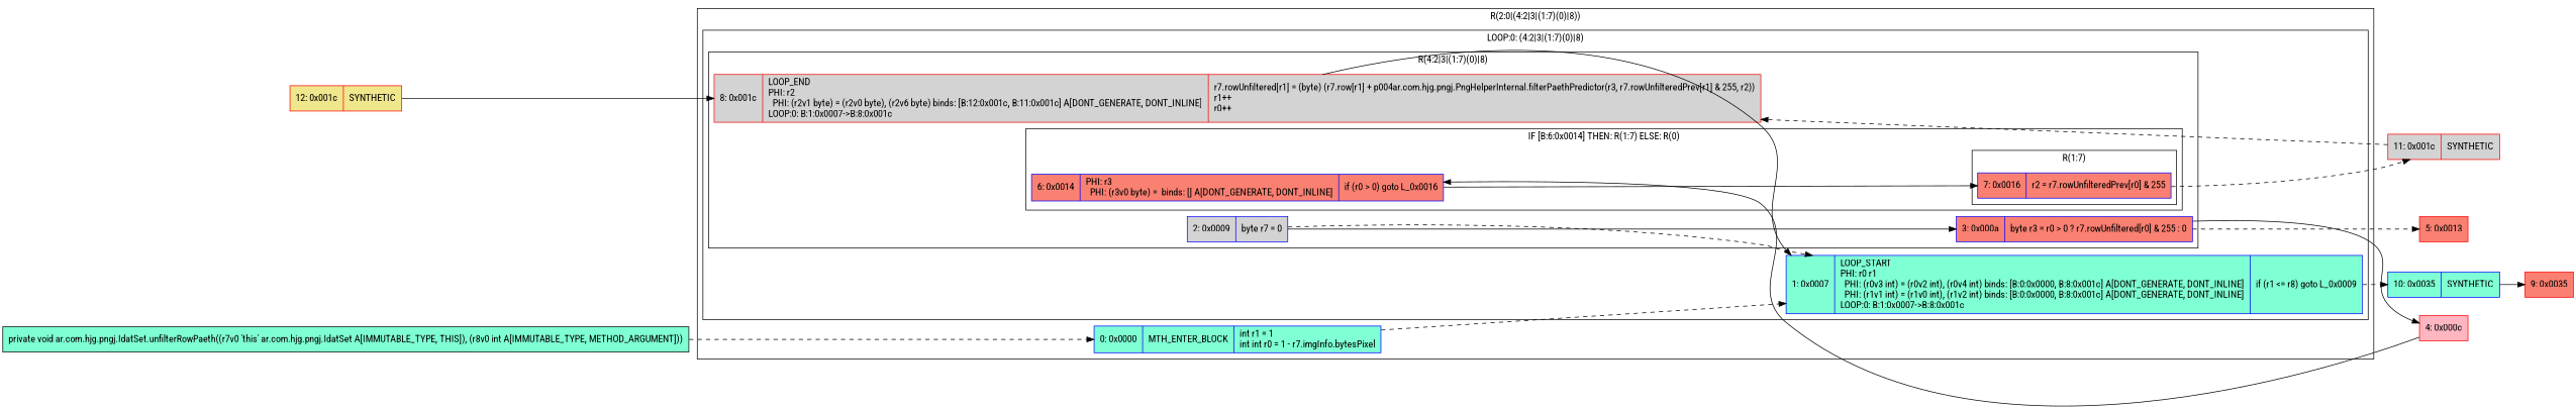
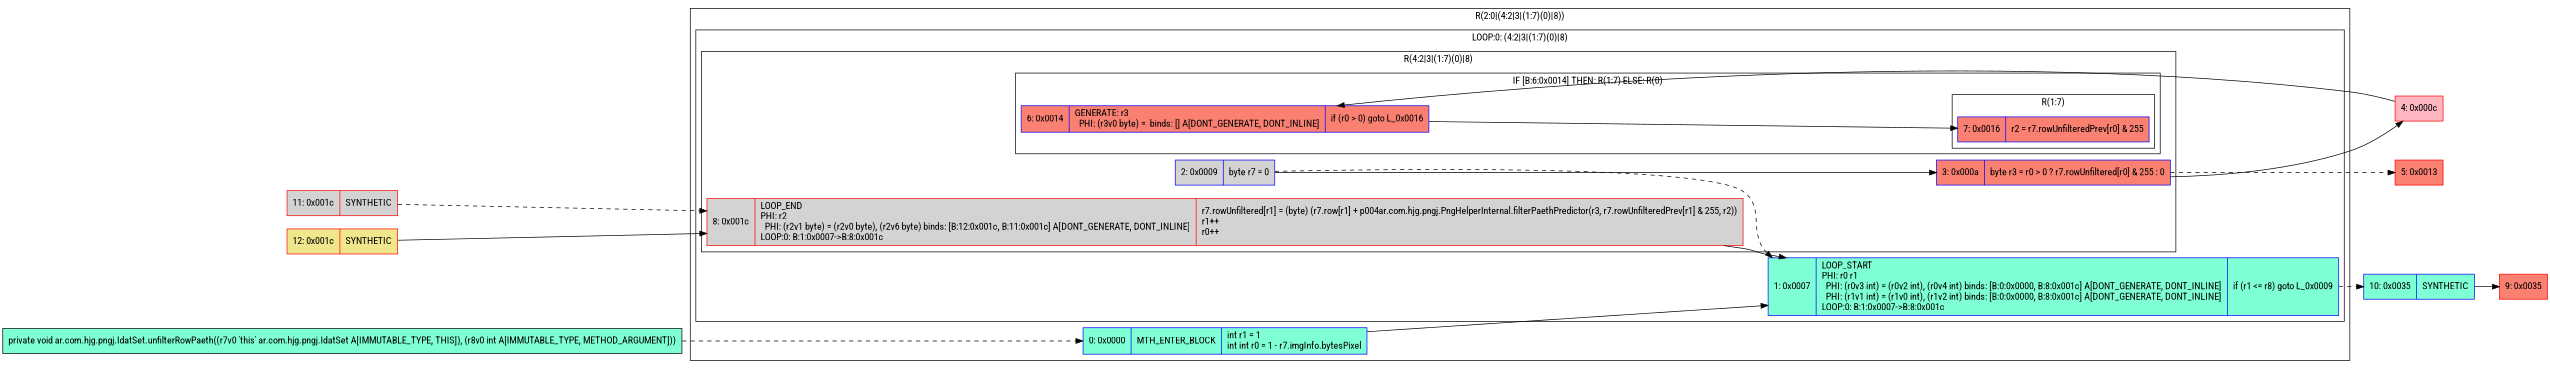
  digraph {
    fontname="Roboto Condensed"
    rankdir=LR
    node [color=blue fillcolor=salmon fontname="Roboto Condensed" shape=record style=filled]
    edge [fontname="Roboto Condensed" style=dashed]
    n1 [label="{7\:\ 0x0016|r2 = r7.rowUnfilteredPrev[r0] & 255\l}"]
-   n2 [label="{6\:\ 0x0014|PHI: r3 \l  PHI: (r3v0 byte) =  binds: [] A[DONT_GENERATE, DONT_INLINE]\l|if (r0 \> 0) goto L_0x0016\l}"]
+   n2 [label="{6\:\ 0x0014|GENERATE: r3 \l  PHI: (r3v0 byte) =  binds: [] A[DONT_GENERATE, DONT_INLINE]\l|if (r0 \> 0) goto L_0x0016\l}"]
    n3 [fillcolor=lightgrey label="{2\:\ 0x0009|byte r7 = 0\l}"]
    n4 [label="{3\:\ 0x000a|byte r3 = r0 \> 0 ? r7.rowUnfiltered[r0] & 255 : 0\l}"]
    n5 [color=red fillcolor=lightgrey label="{8\:\ 0x001c|LOOP_END\lPHI: r2 \l  PHI: (r2v1 byte) = (r2v0 byte), (r2v6 byte) binds: [B:12:0x001c, B:11:0x001c] A[DONT_GENERATE, DONT_INLINE]\lLOOP:0: B:1:0x0007\-\>B:8:0x001c\l|r7.rowUnfiltered[r1] = (byte) (r7.row[r1] + p004ar.com.hjg.pngj.PngHelperInternal.filterPaethPredictor(r3, r7.rowUnfilteredPrev[r1] & 255, r2))\lr1++\lr0++\l}"]
    n6 [fillcolor=aquamarine label="{1\:\ 0x0007|LOOP_START\lPHI: r0 r1 \l  PHI: (r0v3 int) = (r0v2 int), (r0v4 int) binds: [B:0:0x0000, B:8:0x001c] A[DONT_GENERATE, DONT_INLINE]\l  PHI: (r1v1 int) = (r1v0 int), (r1v2 int) binds: [B:0:0x0000, B:8:0x001c] A[DONT_GENERATE, DONT_INLINE]\lLOOP:0: B:1:0x0007\-\>B:8:0x001c\l|if (r1 \<= r8) goto L_0x0009\l}"]
    n7 [fillcolor=aquamarine label="{0\:\ 0x0000|MTH_ENTER_BLOCK\l|int r1 = 1\lint int r0 = 1 \- r7.imgInfo.bytesPixel\l}"]
    n8 [color=red fillcolor=lightgrey label="{11\:\ 0x001c|SYNTHETIC\l}"]
    n9 [color=red fillcolor=lightpink label="{4\:\ 0x000c}"]
    n10 [color=red label="{5\:\ 0x0013}"]
    n11 [fillcolor=aquamarine label="{10\:\ 0x0035|SYNTHETIC\l}"]
    n12 [color=red label="{9\:\ 0x0035}"]
    n13 [color=red fillcolor=khaki label="{12\:\ 0x001c|SYNTHETIC\l}"]
    n14 [fillcolor=aquamarine label="{private void ar.com.hjg.pngj.IdatSet.unfilterRowPaeth((r7v0 'this' ar.com.hjg.pngj.IdatSet A[IMMUTABLE_TYPE, THIS]), (r8v0 int A[IMMUTABLE_TYPE, METHOD_ARGUMENT])) }" color=""]
    subgraph cluster_1 {
      label="R(2:0|(4:2|3|(1:7)(0)|8))"
      n7
      subgraph cluster_2 {
        label="LOOP:0: (4:2|3|(1:7)(0)|8)"
        n6
        subgraph cluster_3 {
          label="R(4:2|3|(1:7)(0)|8)"
          n3
          n4
          n5
          subgraph cluster_4 {
            label="IF [B:6:0x0014] THEN: R(1:7) ELSE: R(0)"
            n2
            subgraph cluster_5 {
              label="R(1:7)"
              n1
            }
            subgraph cluster_6 {
              label="R(0)"
            }
          }
        }
      }
    }
-   n1 -> n8
    n2 -> n1 [style=solid]
    n3 -> n4 [style=solid]
    n3 -> n6
    n4 -> n9 [style=solid]
    n4 -> n10
    n5 -> n6 [style=solid]
    n6 -> n11
-   n7 -> n6
+   n7 -> n6 [style=solid]
    n8 -> n5
    n9 -> n2 [style=solid]
    n11 -> n12 [style=solid]
    n13 -> n5 [style=solid]
    n14 -> n7
  }
